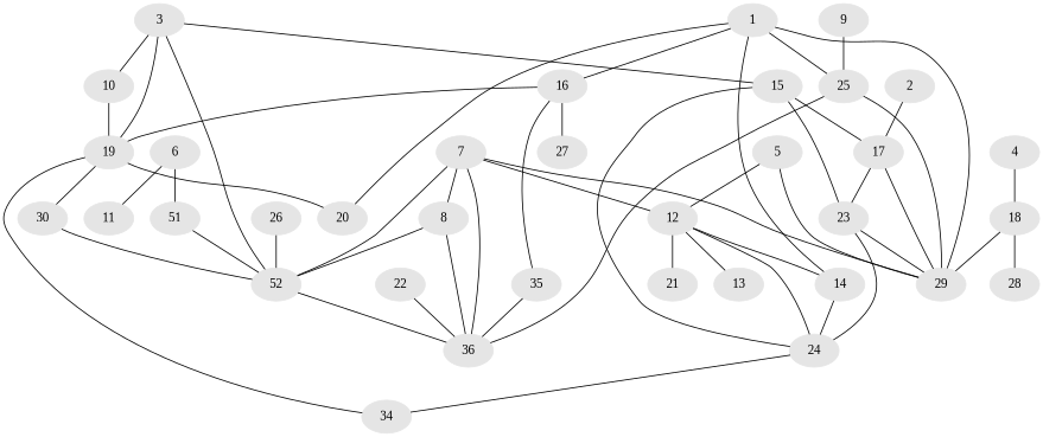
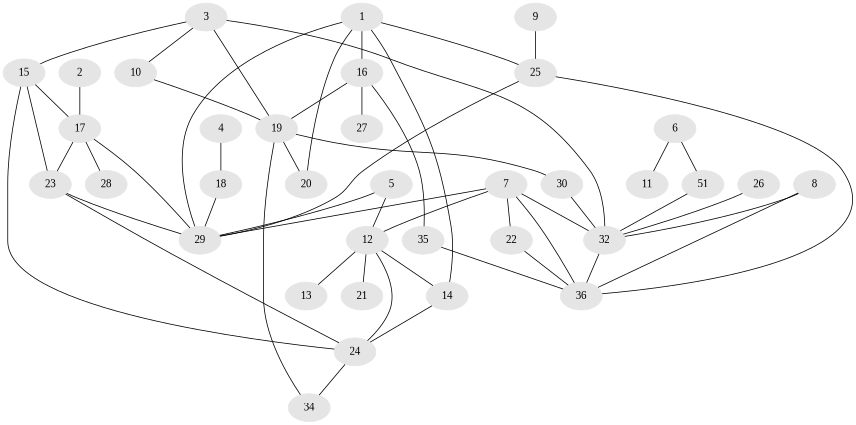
  graph {
    fontname="Liberation Serif"
    node [color=gray90 fontname="Liberation Serif" style=filled]
    edge [fontname="Liberation Serif" weight=1.0]
    1
    14
    16
    20
    25
    29
    24
    19
    27
    35
    36
    2
    17
    23
    3
    10
    15
-   32 [label=52]
+   32
    30
    34
    4
    18
    28
    5
    12
    13
    21
    6
    11
    n30 [label=51]
    7
    8
    9
    26
    22
    1 -- 14
    1 -- 16 [weight=2.0]
    1 -- 20
    1 -- 25 [weight=2.0]
    1 -- 29 [weight=2.0]
    14 -- 24 [weight=2.0]
    16 -- 19
    16 -- 27
    16 -- 35
    25 -- 29
    25 -- 36
    24 -- 34
    19 -- 20
    19 -- 30
    19 -- 34
    35 -- 36
    2 -- 17
    17 -- 29
    17 -- 23
    23 -- 29
    23 -- 24
    3 -- 19 [weight=2.0]
    3 -- 10 [weight=2.0]
    3 -- 15
    3 -- 32
    10 -- 19
    15 -- 24
    15 -- 17
    15 -- 23
    32 -- 36
    30 -- 32
    4 -- 18
    18 -- 29
-   18 -- 28
+   17 -- 28
    5 -- 29
    5 -- 12
    12 -- 14 [weight=2.0]
    12 -- 24
    12 -- 13
    12 -- 21
    6 -- 11
    6 -- n30
    n30 -- 32
    7 -- 29
    7 -- 36
    7 -- 32
    7 -- 12
-   7 -- 8
+   7 -- 22
    8 -- 36
    8 -- 32
    9 -- 25
    26 -- 32
    22 -- 36
  }
